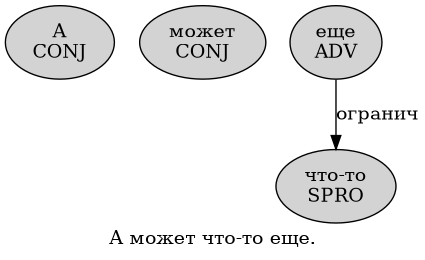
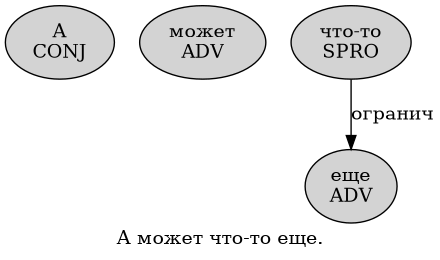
  digraph {
    label="А может что-то еще."
    node [fillcolor=lightgray penwidth=1 shape=ellipse style=filled]
    n1 [label="А\nCONJ"]
-   n2 [label="может\nCONJ"]
+   n2 [label="может\nADV"]
    n3 [label="что-то\nSPRO"]
    n4 [label="еще\nADV"]
-   n4 -> n3 [label="огранич"]
+   n3 -> n4 [label="огранич"]
  }
